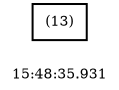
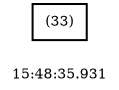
  digraph {
    label="15:48:35.931"
-   n1 [color=black fontcolor=black label="(13)" shape=rectangle style=bold]
+   n1 [color=black fontcolor=black label="(33)" shape=rectangle style=bold]
  }
